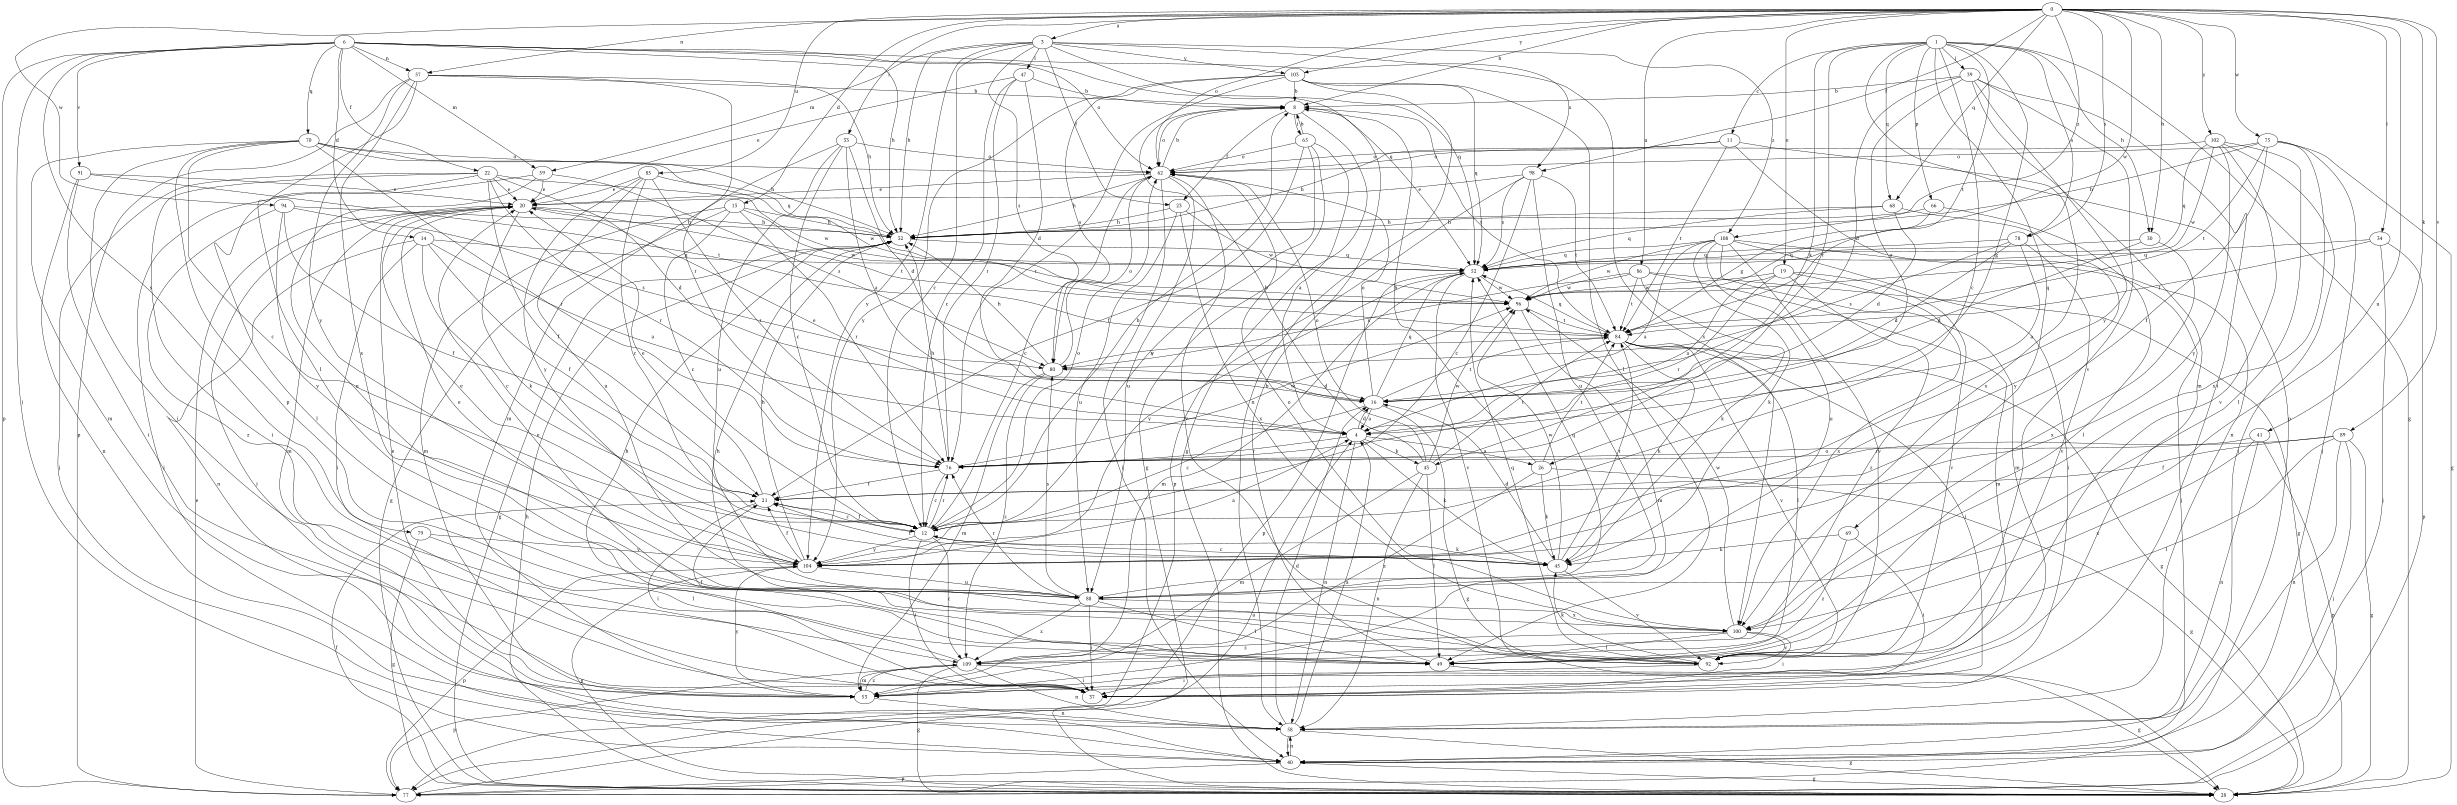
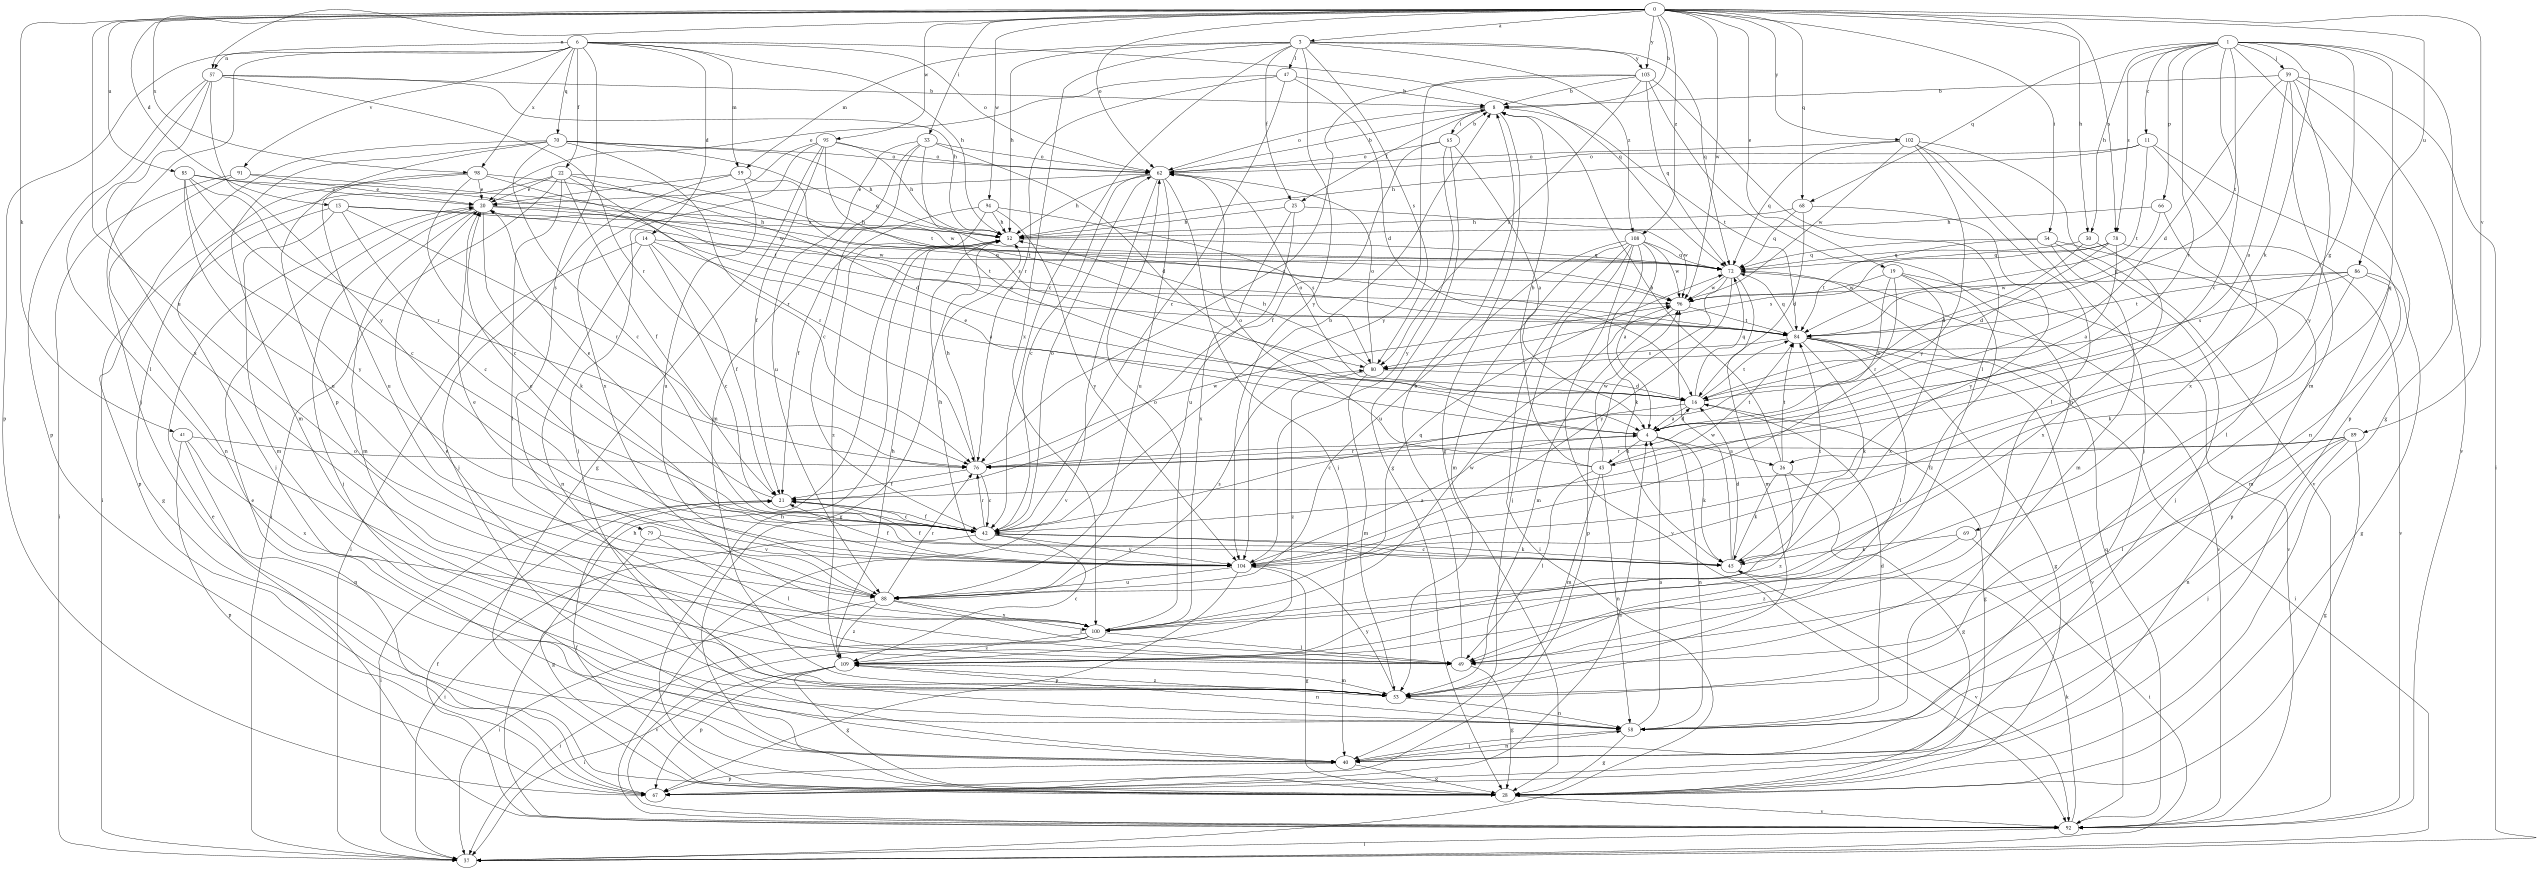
  strict digraph {
    fontname="PT Serif"
    node [fontname="PT Serif"]
    edge [fontname="PT Serif"]
    0
    3
    8
    13
    19
    30
    33
    34
    41
    57
    62
    68
    78
    85
    86
    88
    89
    94
-   95 [label=75]
+   95
    96
    98
    102
    103
    108
-   12
+   12 [label=42]
    32
    n27 [label=59]
-   72 [label=52]
+   72
    23
    47
    80
    100
    104
    28
    84
    n36 [label=65]
    76
    53
    4
    92
    109
    16
-   67 [label=77]
+   67
    40
    58
    49
    20
    45
    n49 [label=37]
    n50 [label=21]
    1
    11
    26
    39
    43
    66
    69
    n58 [label=6]
    14
    22
    70
    79
    91
    0 -> 3 [label=a]
    0 -> 8 [label=b]
    0 -> 13 [label=d]
    0 -> 19 [label=e]
    0 -> 30 [label=h]
    0 -> 33 [label=i]
    0 -> 34 [label=i]
    0 -> 41 [label=k]
    0 -> 57 [label=n]
    0 -> 62 [label=o]
    0 -> 68 [label=q]
    0 -> 78 [label=s]
    0 -> 85 [label=u]
    0 -> 86 [label=u]
    0 -> 88 [label=u]
    0 -> 89 [label=v]
    0 -> 94 [label=w]
    0 -> 95 [label=w]
    0 -> 96 [label=w]
-   0 -> 98 [label=f]
+   0 -> 98 [label=x]
    0 -> 102 [label=y]
    0 -> 103 [label=y]
    0 -> 108 [label=z]
    3 -> 103 [label=y]
    3 -> 108 [label=z]
    3 -> 12 [label=c]
    3 -> 32 [label=h]
    3 -> n27 [label=m]
    3 -> 72 [label=q]
    3 -> 23 [label=f]
    3 -> 47 [label=l]
    3 -> 80 [label=s]
    3 -> 100 [label=x]
    3 -> 104 [label=y]
    8 -> 62 [label=o]
    8 -> 23 [label=f]
    8 -> 28 [label=g]
    8 -> 84 [label=t]
    8 -> n36 [label=i]
    13 -> 96 [label=w]
    13 -> 12 [label=c]
    13 -> 32 [label=h]
    13 -> 28 [label=g]
    13 -> 76 [label=r]
    13 -> 53 [label=m]
    19 -> 96 [label=w]
    19 -> 100 [label=x]
    19 -> 76 [label=r]
    19 -> 4 [label=a]
    19 -> 92 [label=v]
    19 -> 109 [label=z]
    30 -> 72 [label=q]
    30 -> 100 [label=x]
    30 -> 16 [label=d]
    33 -> 62 [label=o]
    33 -> 88 [label=u]
    33 -> 12 [label=c]
    33 -> 53 [label=m]
    33 -> 4 [label=a]
    33 -> 16 [label=d]
    34 -> 72 [label=q]
    34 -> 84 [label=t]
+   34 -> 53 [label=m]
    34 -> 67 [label=p]
    34 -> 40 [label=j]
    41 -> 100 [label=x]
    41 -> 76 [label=o]
    41 -> 67 [label=p]
    41 -> 58 [label=n]
    57 -> 8 [label=b]
    57 -> 32 [label=h]
    57 -> 100 [label=x]
    57 -> 104 [label=y]
    57 -> 76 [label=r]
    57 -> 67 [label=p]
    57 -> 49 [label=l]
    62 -> 8 [label=b]
    62 -> 88 [label=u]
    62 -> 12 [label=c]
    62 -> 32 [label=h]
    62 -> 92 [label=v]
    62 -> 40 [label=j]
    62 -> 20 [label=e]
    68 -> 32 [label=h]
    68 -> 72 [label=q]
    68 -> 104 [label=y]
    68 -> 16 [label=d]
    78 -> 72 [label=q]
    78 -> 80 [label=s]
    78 -> 4 [label=a]
    78 -> 92 [label=v]
    78 -> 16 [label=d]
    85 -> 88 [label=u]
    85 -> 96 [label=w]
    85 -> 12 [label=c]
    85 -> 104 [label=y]
    85 -> 76 [label=r]
    85 -> 20 [label=e]
    86 -> 96 [label=w]
    86 -> 80 [label=s]
    86 -> 28 [label=g]
    86 -> 84 [label=t]
    86 -> 53 [label=m]
    86 -> 45 [label=k]
    88 -> 72 [label=q]
    88 -> 80 [label=s]
    88 -> 100 [label=x]
    88 -> 76 [label=r]
    88 -> 109 [label=z]
    88 -> 49 [label=l]
    88 -> 20 [label=e]
    88 -> n49 [label=i]
    89 -> 28 [label=g]
    89 -> 76 [label=r]
    89 -> 40 [label=j]
    89 -> 58 [label=n]
    89 -> 49 [label=l]
    89 -> n50 [label=f]
    94 -> 32 [label=h]
    94 -> 80 [label=s]
    94 -> 104 [label=y]
    94 -> 109 [label=z]
    94 -> n50 [label=f]
    95 -> 62 [label=o]
    95 -> 32 [label=h]
    95 -> 100 [label=x]
    95 -> 28 [label=g]
    95 -> 84 [label=t]
    95 -> 40 [label=j]
    95 -> n50 [label=f]
    96 -> 84 [label=t]
    96 -> 53 [label=m]
    98 -> 88 [label=u]
    98 -> 12 [label=c]
    98 -> 72 [label=s]
    98 -> 84 [label=t]
    98 -> 67 [label=p]
    98 -> 20 [label=e]
    102 -> 62 [label=o]
    102 -> 96 [label=w]
    102 -> 72 [label=q]
    102 -> 104 [label=y]
    102 -> 92 [label=v]
    102 -> 40 [label=j]
    102 -> 49 [label=l]
    103 -> 8 [label=b]
    103 -> 72 [label=q]
    103 -> 80 [label=s]
    103 -> 104 [label=y]
    103 -> 76 [label=r]
    103 -> 58 [label=n]
    103 -> 49 [label=l]
    108 -> 88 [label=u]
    108 -> 96 [label=w]
    108 -> 72 [label=q]
    108 -> 53 [label=m]
    108 -> 4 [label=a]
    108 -> 92 [label=v]
    108 -> 40 [label=j]
    108 -> 45 [label=k]
    108 -> n49 [label=i]
    12 -> 8 [label=b]
    12 -> 62 [label=o]
    12 -> 104 [label=y]
    12 -> 76 [label=r]
    12 -> 109 [label=c]
    12 -> 45 [label=k]
    12 -> n49 [label=i]
    12 -> n50 [label=f]
    32 -> 72 [label=q]
    32 -> 28 [label=g]
    n27 -> 88 [label=u]
    n27 -> 80 [label=s]
    n27 -> 40 [label=j]
    n27 -> 20 [label=e]
    72 -> 96 [label=w]
    72 -> 104 [label=y]
    72 -> 53 [label=m]
    72 -> 92 [label=v]
    72 -> 67 [label=p]
    23 -> 88 [label=u]
    23 -> 96 [label=w]
    23 -> 32 [label=h]
    23 -> 100 [label=x]
    47 -> 8 [label=b]
    47 -> 12 [label=c]
    47 -> 76 [label=r]
    47 -> 16 [label=d]
    47 -> 20 [label=e]
    80 -> 62 [label=o]
    80 -> 32 [label=h]
    80 -> 53 [label=m]
    80 -> 109 [label=z]
    80 -> 16 [label=d]
    100 -> 62 [label=o]
    100 -> 96 [label=w]
    100 -> 92 [label=v]
    100 -> 109 [label=z]
    100 -> 49 [label=l]
    100 -> n49 [label=i]
    104 -> 88 [label=u]
    104 -> 32 [label=h]
    104 -> 28 [label=g]
    104 -> 4 [label=a]
    104 -> 67 [label=p]
    104 -> 20 [label=e]
    104 -> n50 [label=f]
    28 -> 32 [label=h]
+   28 -> 92 [label=v]
    28 -> n50 [label=f]
    84 -> 72 [label=q]
    84 -> 80 [label=s]
    84 -> 28 [label=g]
    84 -> 92 [label=v]
    84 -> 49 [label=l]
    84 -> 45 [label=k]
    84 -> n49 [label=i]
    n36 -> 8 [label=b]
    n36 -> 62 [label=o]
    n36 -> 104 [label=y]
    n36 -> 28 [label=g]
    n36 -> 4 [label=a]
    n36 -> n50 [label=f]
    76 -> 96 [label=w]
    76 -> 12 [label=c]
    76 -> 32 [label=h]
    76 -> n50 [label=f]
    53 -> 104 [label=y]
    53 -> 109 [label=z]
    53 -> 58 [label=n]
    53 -> 20 [label=e]
    4 -> 76 [label=r]
    4 -> 16 [label=d]
    4 -> 58 [label=n]
    4 -> 20 [label=e]
    4 -> 45 [label=k]
    4 -> 26 [label=a]
    4 -> 43 [label=k]
    92 -> 32 [label=h]
    92 -> 72 [label=q]
    92 -> 20 [label=e]
    92 -> 45 [label=k]
    92 -> n49 [label=i]
    92 -> n50 [label=f]
    109 -> 32 [label=h]
    109 -> 28 [label=g]
    109 -> 53 [label=m]
    109 -> 67 [label=p]
    109 -> 58 [label=n]
    109 -> n49 [label=i]
    16 -> 62 [label=o]
    16 -> 12 [label=c]
    16 -> 72 [label=q]
    16 -> 28 [label=g]
    16 -> 84 [label=t]
    16 -> 4 [label=a]
    67 -> 4 [label=a]
    67 -> 20 [label=e]
    40 -> 28 [label=g]
    40 -> 67 [label=p]
    40 -> 58 [label=n]
    58 -> 28 [label=g]
    58 -> 4 [label=a]
    58 -> 16 [label=d]
    58 -> 40 [label=j]
    49 -> 8 [label=b]
    49 -> 28 [label=g]
    20 -> 32 [label=h]
    20 -> 84 [label=t]
    20 -> 53 [label=m]
    20 -> 40 [label=j]
    20 -> 45 [label=k]
    45 -> 96 [label=w]
    45 -> 12 [label=c]
    45 -> 84 [label=t]
    45 -> 92 [label=v]
    45 -> 16 [label=d]
    45 -> n50 [label=f]
    n50 -> 12 [label=c]
    n50 -> 20 [label=e]
    n50 -> n49 [label=i]
    1 -> 30 [label=h]
    1 -> 68 [label=q]
    1 -> 78 [label=s]
    1 -> 12 [label=c]
    1 -> 28 [label=g]
    1 -> 84 [label=t]
    1 -> 76 [label=r]
    1 -> 67 [label=p]
    1 -> 11 [label=c]
    1 -> 26 [label=g]
    1 -> 39 [label=j]
    1 -> 43 [label=k]
    1 -> 66 [label=p]
    1 -> 69 [label=q]
    11 -> 62 [label=o]
    11 -> 32 [label=h]
    11 -> 100 [label=x]
    11 -> 84 [label=t]
    11 -> 58 [label=n]
    26 -> 8 [label=b]
    26 -> 28 [label=g]
    26 -> 84 [label=t]
    26 -> 109 [label=z]
    26 -> 45 [label=k]
    39 -> 8 [label=b]
    39 -> 104 [label=y]
    39 -> 53 [label=m]
    39 -> 4 [label=a]
    39 -> 92 [label=v]
    39 -> 16 [label=d]
    39 -> n49 [label=i]
    43 -> 8 [label=b]
    43 -> 62 [label=o]
    43 -> 96 [label=w]
    43 -> 84 [label=t]
    43 -> 53 [label=m]
    43 -> 58 [label=n]
    43 -> 49 [label=l]
    66 -> 32 [label=h]
    66 -> 84 [label=g]
    66 -> 49 [label=l]
    69 -> 109 [label=z]
    69 -> 45 [label=k]
    69 -> n49 [label=i]
    n58 -> 57 [label=n]
    n58 -> 62 [label=o]
    n58 -> 98 [label=x]
    n58 -> 32 [label=h]
    n58 -> n27 [label=m]
    n58 -> 72 [label=q]
    n58 -> 67 [label=p]
    n58 -> 40 [label=j]
    n58 -> 14 [label=d]
    n58 -> 22 [label=f]
    n58 -> 70 [label=q]
    n58 -> 79 [label=s]
    n58 -> 91 [label=v]
    14 -> 12 [label=c]
    14 -> 72 [label=q]
    14 -> 4 [label=a]
    14 -> 58 [label=n]
    14 -> n49 [label=i]
    14 -> n50 [label=f]
    22 -> 96 [label=w]
    22 -> 76 [label=r]
    22 -> 16 [label=d]
    22 -> 40 [label=j]
    22 -> 49 [label=l]
    22 -> 20 [label=e]
    22 -> n49 [label=i]
    22 -> n50 [label=f]
    70 -> 62 [label=o]
    70 -> 12 [label=c]
    70 -> 32 [label=h]
    70 -> 72 [label=q]
    70 -> 76 [label=r]
    70 -> 53 [label=m]
    70 -> 49 [label=p]
    70 -> n49 [label=i]
    79 -> 104 [label=v]
    79 -> 28 [label=g]
    79 -> 49 [label=l]
    91 -> 84 [label=t]
    91 -> 58 [label=n]
    91 -> 20 [label=e]
    91 -> n49 [label=i]
  }
